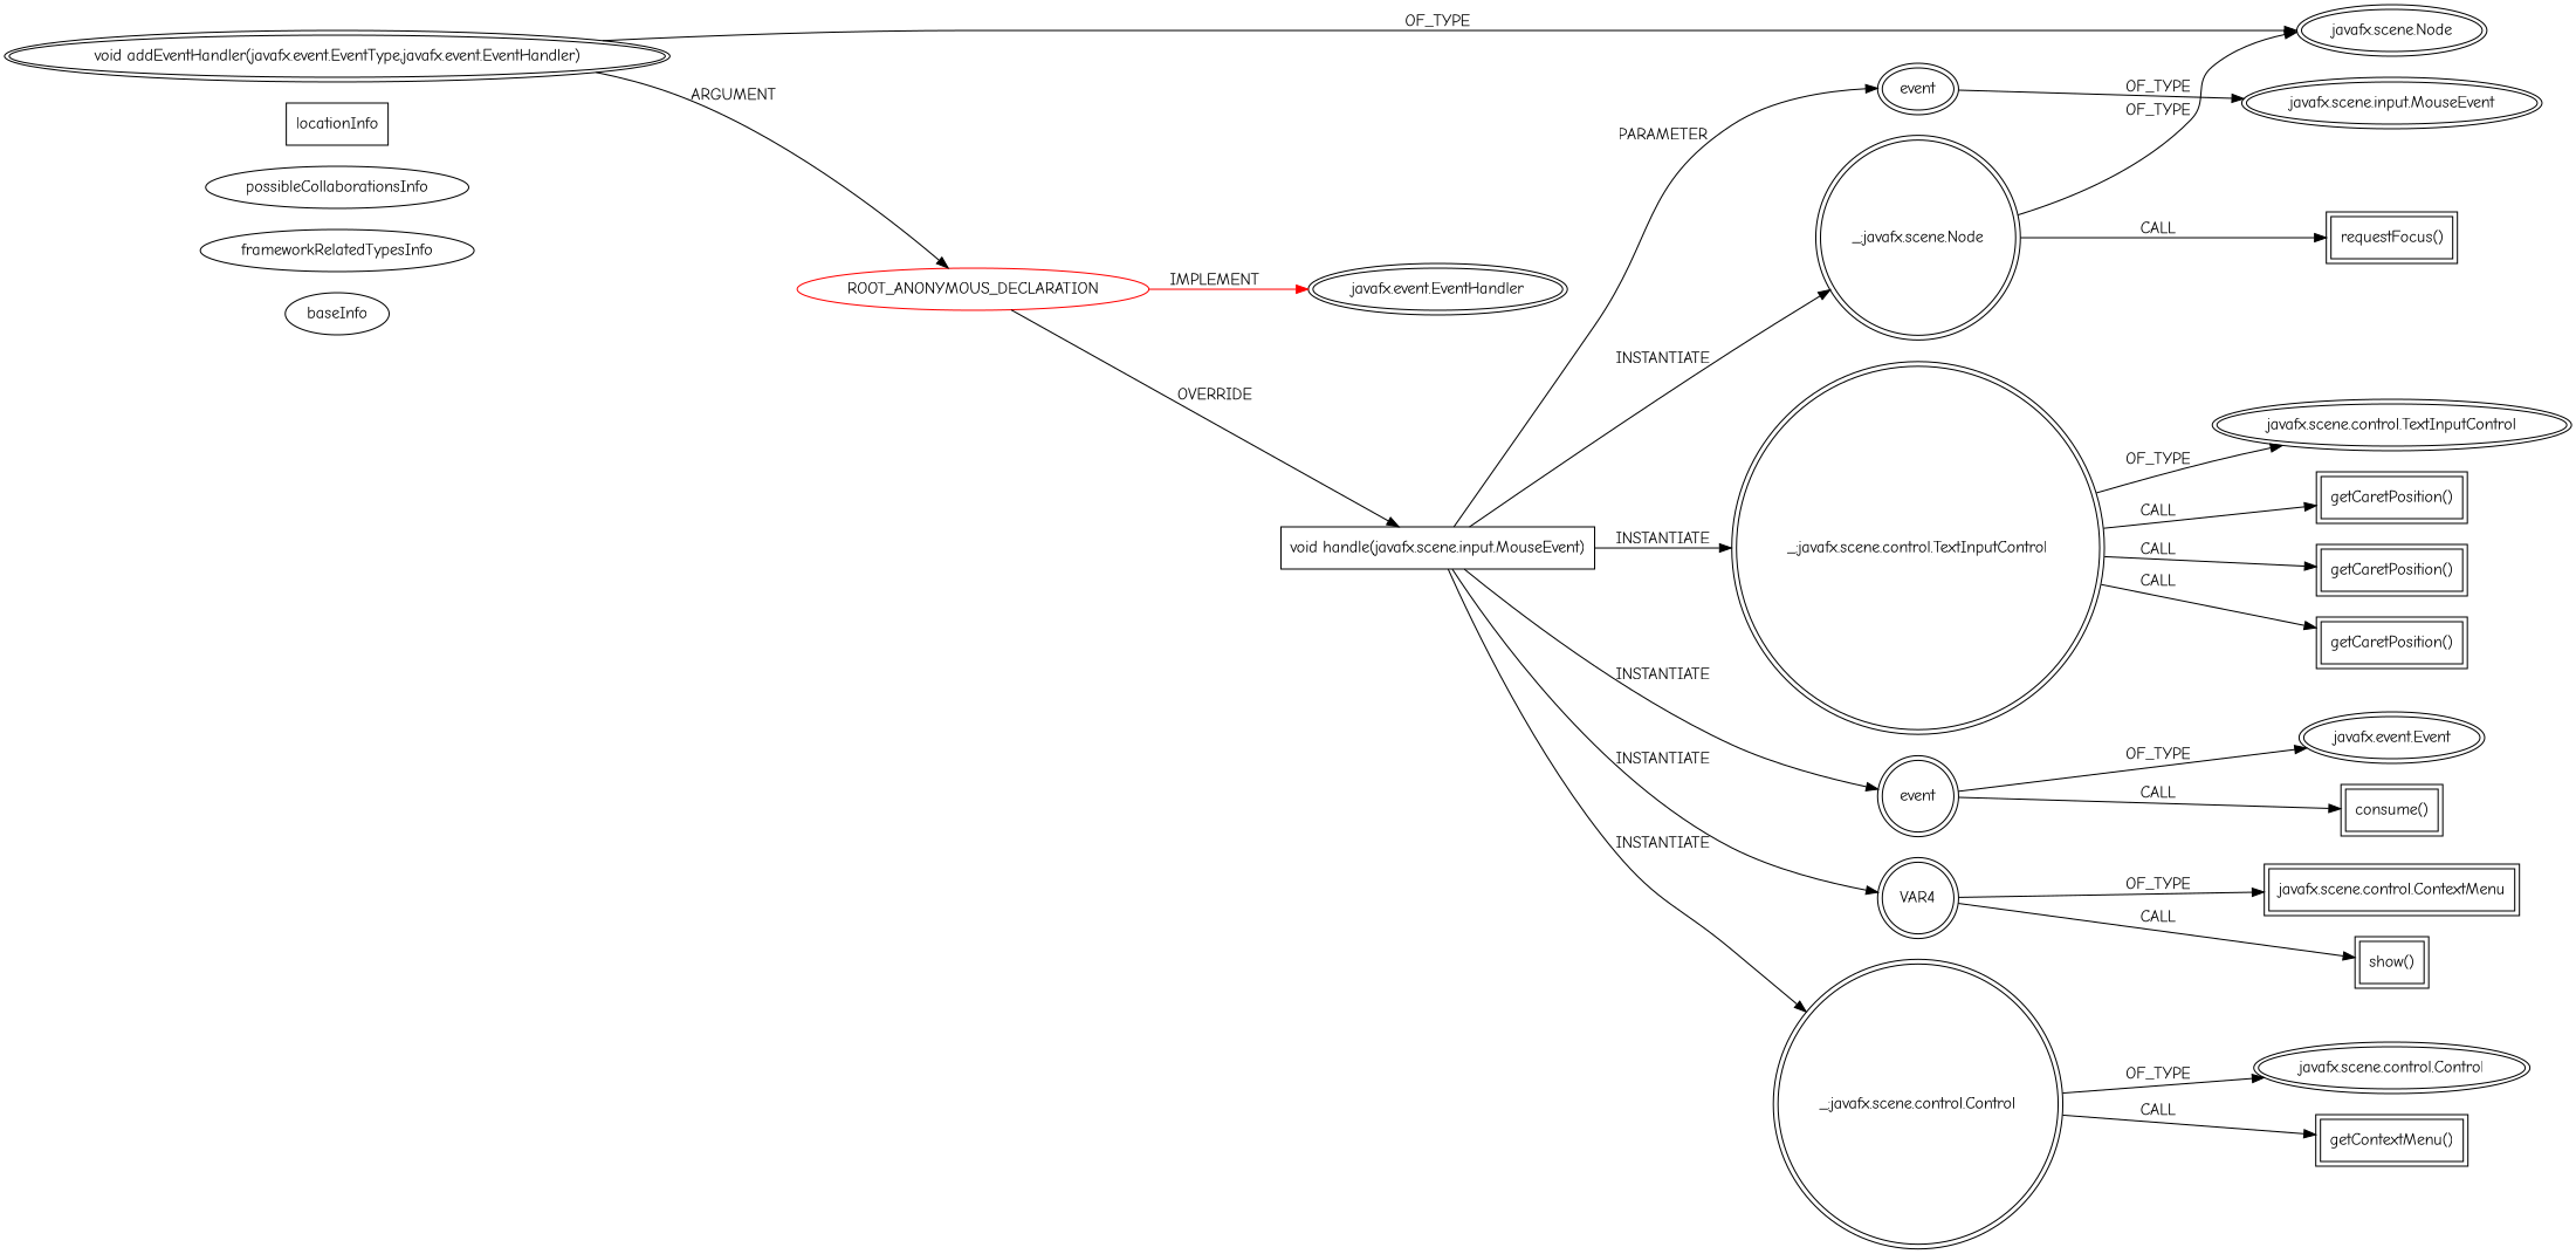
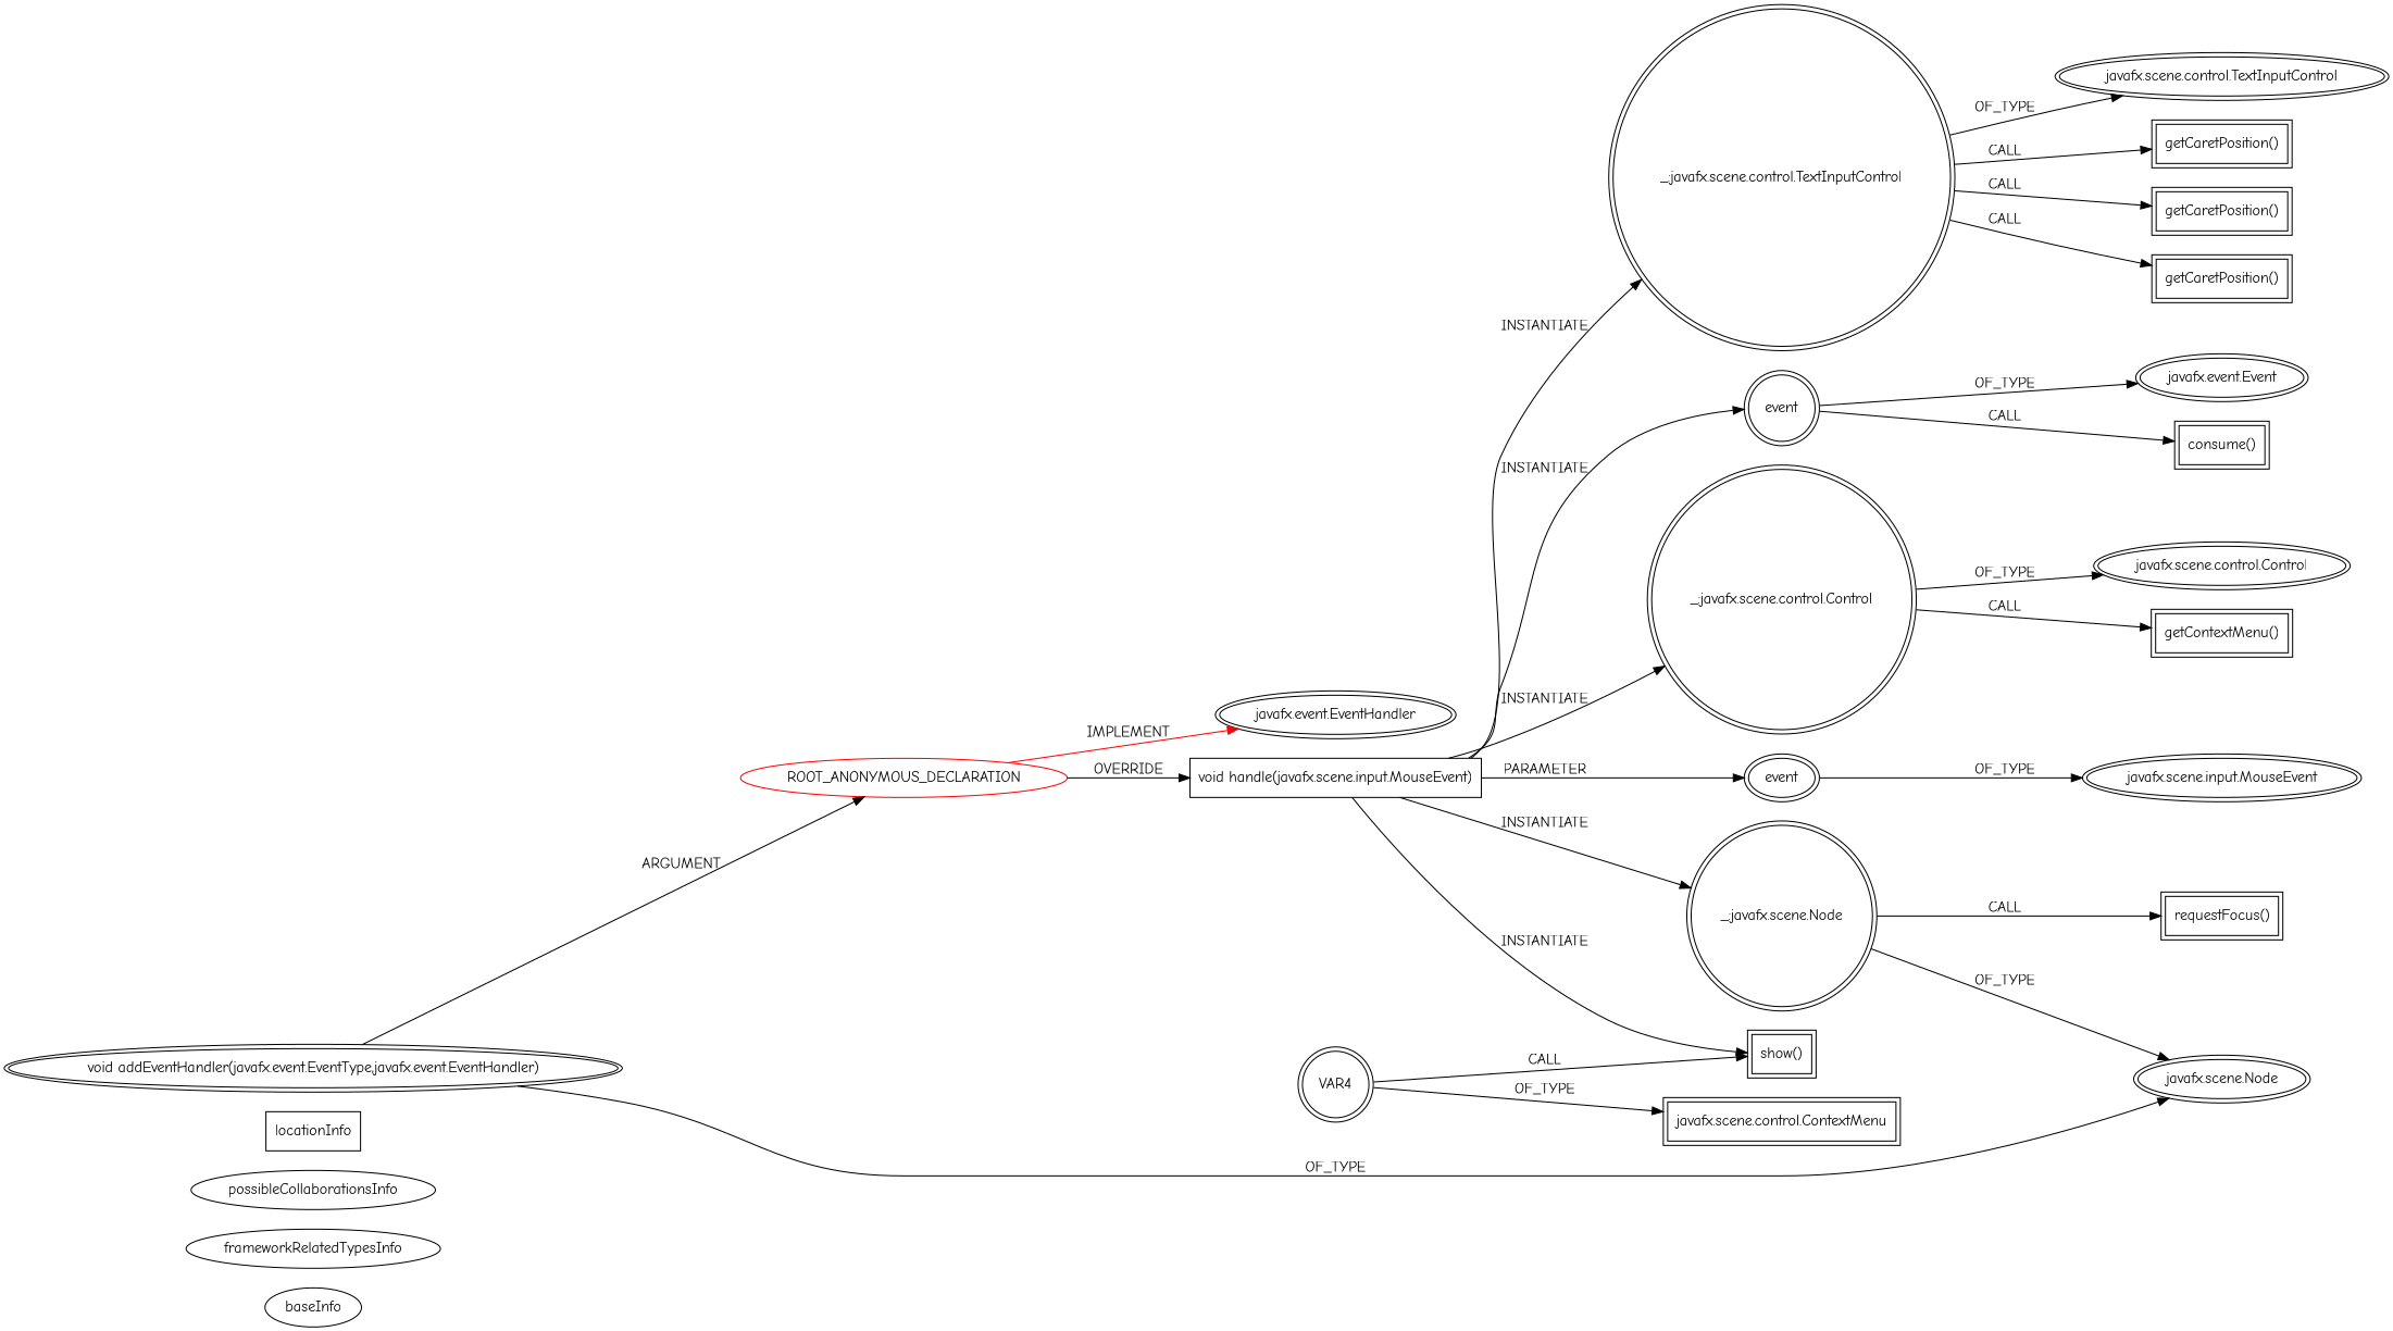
  digraph {
    fontname="Comic Neue"
    rankdir=LR
    node [fontname="Comic Neue" isFrameworkType=true vertexType=INSIDE_CALL peripheries=2]
    edge [fontname="Comic Neue"]
    baseInfo [category=extension_graph graphId=3724 isAnonymous=true possibleRelation=false isFrameworkType="" vertexType="" peripheries=""]
    frameworkRelatedTypesInfo [0="javafx.event.EventHandler" isFrameworkType="" vertexType="" peripheries=""]
    possibleCollaborationsInfo [isFrameworkType="" vertexType="" peripheries=""]
    locationInfo [contextSignature="void initialize()" filePath="/nablex-jfx-control-date/jfx-control-date-master/src/main/java/be/nabu/jfx/control/date/DatePicker.java" graphId=3724 projectName="nablex-jfx-control-date" shape=box isFrameworkType="" vertexType="" peripheries=""]
    n5 [color=red isFrameworkType=false label=ROOT_ANONYMOUS_DECLARATION vertexType=ROOT_ANONYMOUS_DECLARATION peripheries=""]
    n6 [label="javafx.event.EventHandler" vertexType=FRAMEWORK_INTERFACE_TYPE]
    n7 [isFrameworkType=false label="void handle(javafx.scene.input.MouseEvent)" shape=box vertexType=OVERRIDING_METHOD_DECLARATION peripheries=""]
    n8 [label=event vertexType=PARAMETER_DECLARATION]
    n9 [label="_:javafx.scene.control.TextInputControl" shape=circle vertexType=VARIABLE_EXPRESION]
    n10 [label=event shape=circle vertexType=VARIABLE_EXPRESION]
    n11 [label=VAR4 shape=circle vertexType=VARIABLE_EXPRESION]
    n12 [label="_:javafx.scene.control.Control" shape=circle vertexType=VARIABLE_EXPRESION]
    n13 [label="_:javafx.scene.Node" shape=circle vertexType=VARIABLE_EXPRESION]
    n14 [label="void addEventHandler(javafx.event.EventType,javafx.event.EventHandler)" vertexType=OUTSIDE_CALL]
    n15 [label="javafx.scene.Node" vertexType=FRAMEWORK_CLASS_TYPE]
    n16 [label="javafx.scene.input.MouseEvent" vertexType=FRAMEWORK_CLASS_TYPE]
    n17 [label="javafx.scene.control.TextInputControl" vertexType=FRAMEWORK_CLASS_TYPE]
    n18 [label="getCaretPosition()" shape=box]
    n19 [label="getCaretPosition()" shape=box]
    n20 [label="getCaretPosition()" shape=box]
    n21 [label="javafx.event.Event" vertexType=FRAMEWORK_CLASS_TYPE]
    n22 [label="consume()" shape=box]
    n23 [label="javafx.scene.control.ContextMenu" shape=box vertexType=FRAMEWORK_CLASS_TYPE]
    n24 [label="show()" shape=box]
    n25 [label="javafx.scene.control.Control" vertexType=FRAMEWORK_CLASS_TYPE]
    n26 [label="getContextMenu()" shape=box]
    n27 [label="requestFocus()" shape=box]
    n5 -> n6 [color=red label=IMPLEMENT]
    n5 -> n7 [label=OVERRIDE]
    n7 -> n8 [label=PARAMETER]
    n7 -> n9 [label=INSTANTIATE]
    n7 -> n10 [label=INSTANTIATE]
-   n7 -> n11 [label=INSTANTIATE]
+   n7 -> n24 [label=INSTANTIATE]
    n7 -> n12 [label=INSTANTIATE]
    n7 -> n13 [label=INSTANTIATE]
    n8 -> n16 [label=OF_TYPE]
    n9 -> n17 [label=OF_TYPE]
    n9 -> n18 [label=CALL]
    n9 -> n19 [label=CALL]
    n9 -> n20 [label=CALL]
    n10 -> n21 [label=OF_TYPE]
    n10 -> n22 [label=CALL]
    n11 -> n23 [label=OF_TYPE]
    n11 -> n24 [label=CALL]
    n12 -> n25 [label=OF_TYPE]
    n12 -> n26 [label=CALL]
    n13 -> n15 [label=OF_TYPE]
    n13 -> n27 [label=CALL]
    n14 -> n5 [label=ARGUMENT]
    n14 -> n15 [label=OF_TYPE]
  }
